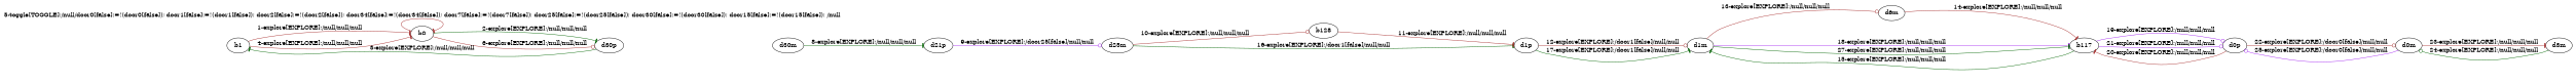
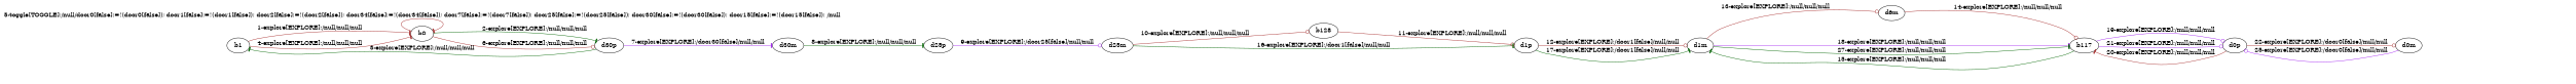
  digraph {
    rankdir=LR
    edge [arrowhead=tee color=brown]
    b1
    b0
    d30p
    d30m
-   d25p [label=d21p]
+   d25p
    d25m
    n7 [label=b128]
    d1p
    d1m
    d6m
    b117
    d0p
    d0m
-   d3m
    b1 -> b0 [label="1-explore[EXPLORE];/null/null/null"]
    b1 -> b0 [label="4-explore[EXPLORE];/null/null/null"]
    b0 -> b0 [label="5-toggle[TOGGLE];/null/door0[false]:=!(door0[false]); door1[false]:=!(door1[false]); door2[false]:=!(door2[false]); door34[false]:=!(door34[false]); door7[false]:=!(door7[false]); door25[false]:=!(door25[false]); door30[false]:=!(door30[false]); door15[false]:=!(door15[false]); /null"]
    b0 -> d30p [color=darkgreen label="2-explore[EXPLORE];/null/null/null"]
    b0 -> d30p [arrowhead=odot label="6-explore[EXPLORE];/null/null/null"]
    d30p -> b1 [color=darkgreen label="3-explore[EXPLORE];/null/null/null"]
+   d30p -> d30m [color=purple label="7-explore[EXPLORE];/door30[false]/null/null"]
    d30m -> d25p [color=darkgreen label="8-explore[EXPLORE];/null/null/null"]
    d25p -> d25m [arrowhead=odot color=purple label="9-explore[EXPLORE];/door25[false]/null/null"]
    d25m -> n7 [arrowhead=odot label="10-explore[EXPLORE];/null/null/null"]
    d25m -> d1p [color=darkgreen label="16-explore[EXPLORE];/door1[false]/null/null"]
-   n7 -> d1p [label="11-explore[EXPLORE];/null/null/null"]
+   n7 -> d1p [arrowhead=odot label="11-explore[EXPLORE];/null/null/null"]
    d1p -> d1m [arrowhead=odot label="12-explore[EXPLORE];/door1[false]/null/null"]
    d1p -> d1m [color=darkgreen label="17-explore[EXPLORE];/door1[false]/null/null"]
    d1m -> d6m [arrowhead=odot label="13-explore[EXPLORE];/null/null/null"]
    d1m -> b117 [color=purple label="18-explore[EXPLORE];/null/null/null"]
    d1m -> b117 [color=darkgreen label="27-explore[EXPLORE];/null/null/null"]
-   d6m -> b117 [label="14-explore[EXPLORE];/null/null/null"]
+   d6m -> b117 [arrowhead=odot label="14-explore[EXPLORE];/null/null/null"]
    b117 -> d1m [color=darkgreen label="15-explore[EXPLORE];/null/null/null"]
    b117 -> d0p [arrowhead=odot color=purple label="19-explore[EXPLORE];/null/null/null"]
    b117 -> d0p [arrowhead=odot color=purple label="21-explore[EXPLORE];/null/null/null"]
    d0p -> b117 [label="20-explore[EXPLORE];/null/null/null"]
    d0p -> d0m [arrowhead=odot label="22-explore[EXPLORE];/door0[false]/null/null"]
    d0m -> d0p [arrowhead=odot color=purple label="25-explore[EXPLORE];/door0[false]/null/null"]
-   d0m -> d3m [label="23-explore[EXPLORE];/null/null/null"]
-   d3m -> d0m [arrowhead=odot color=darkgreen label="24-explore[EXPLORE];/null/null/null"]
  }
